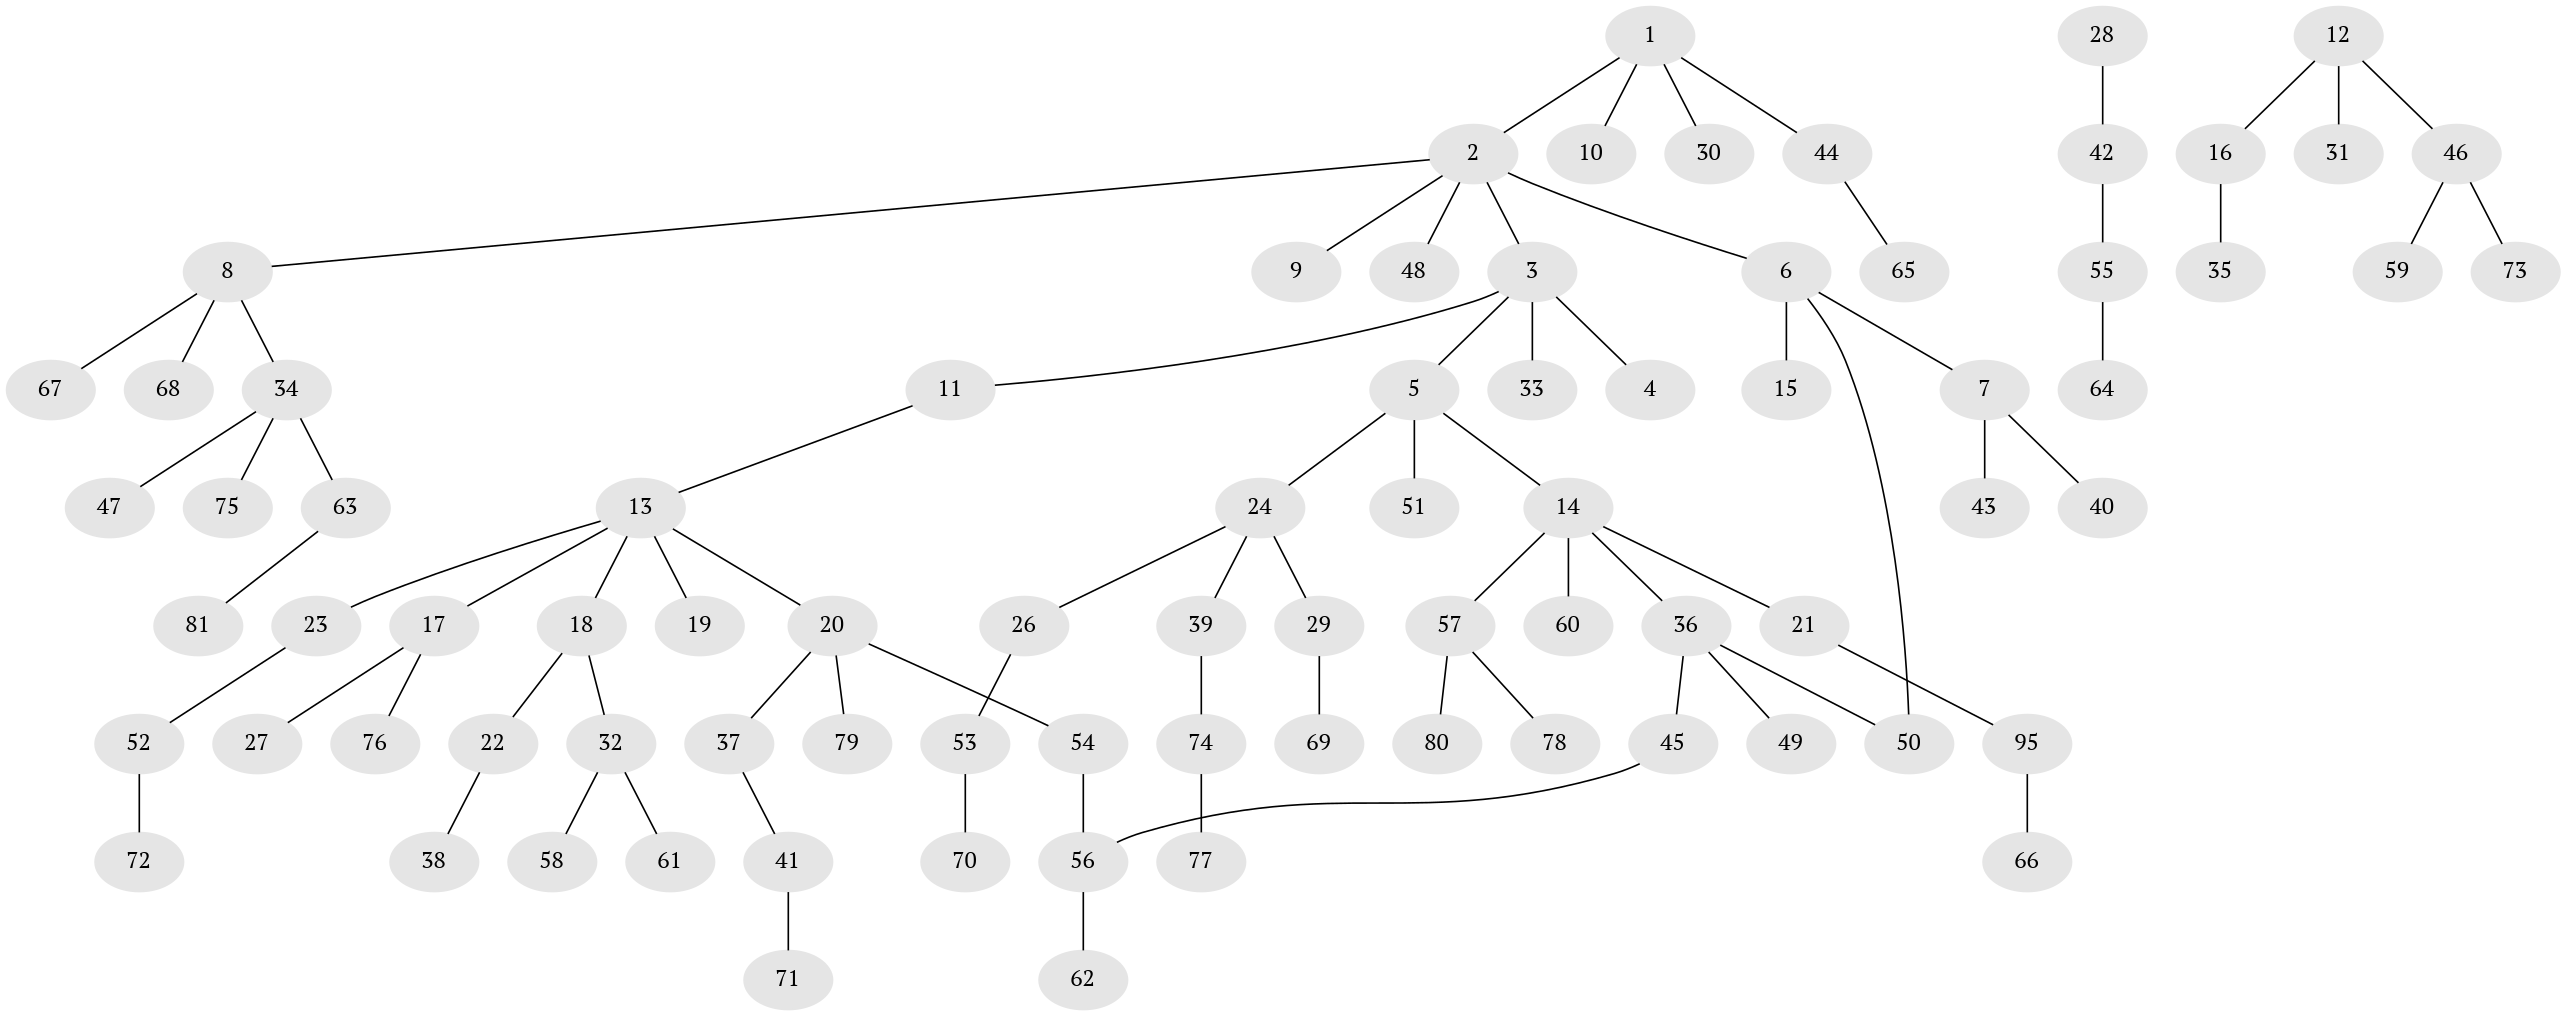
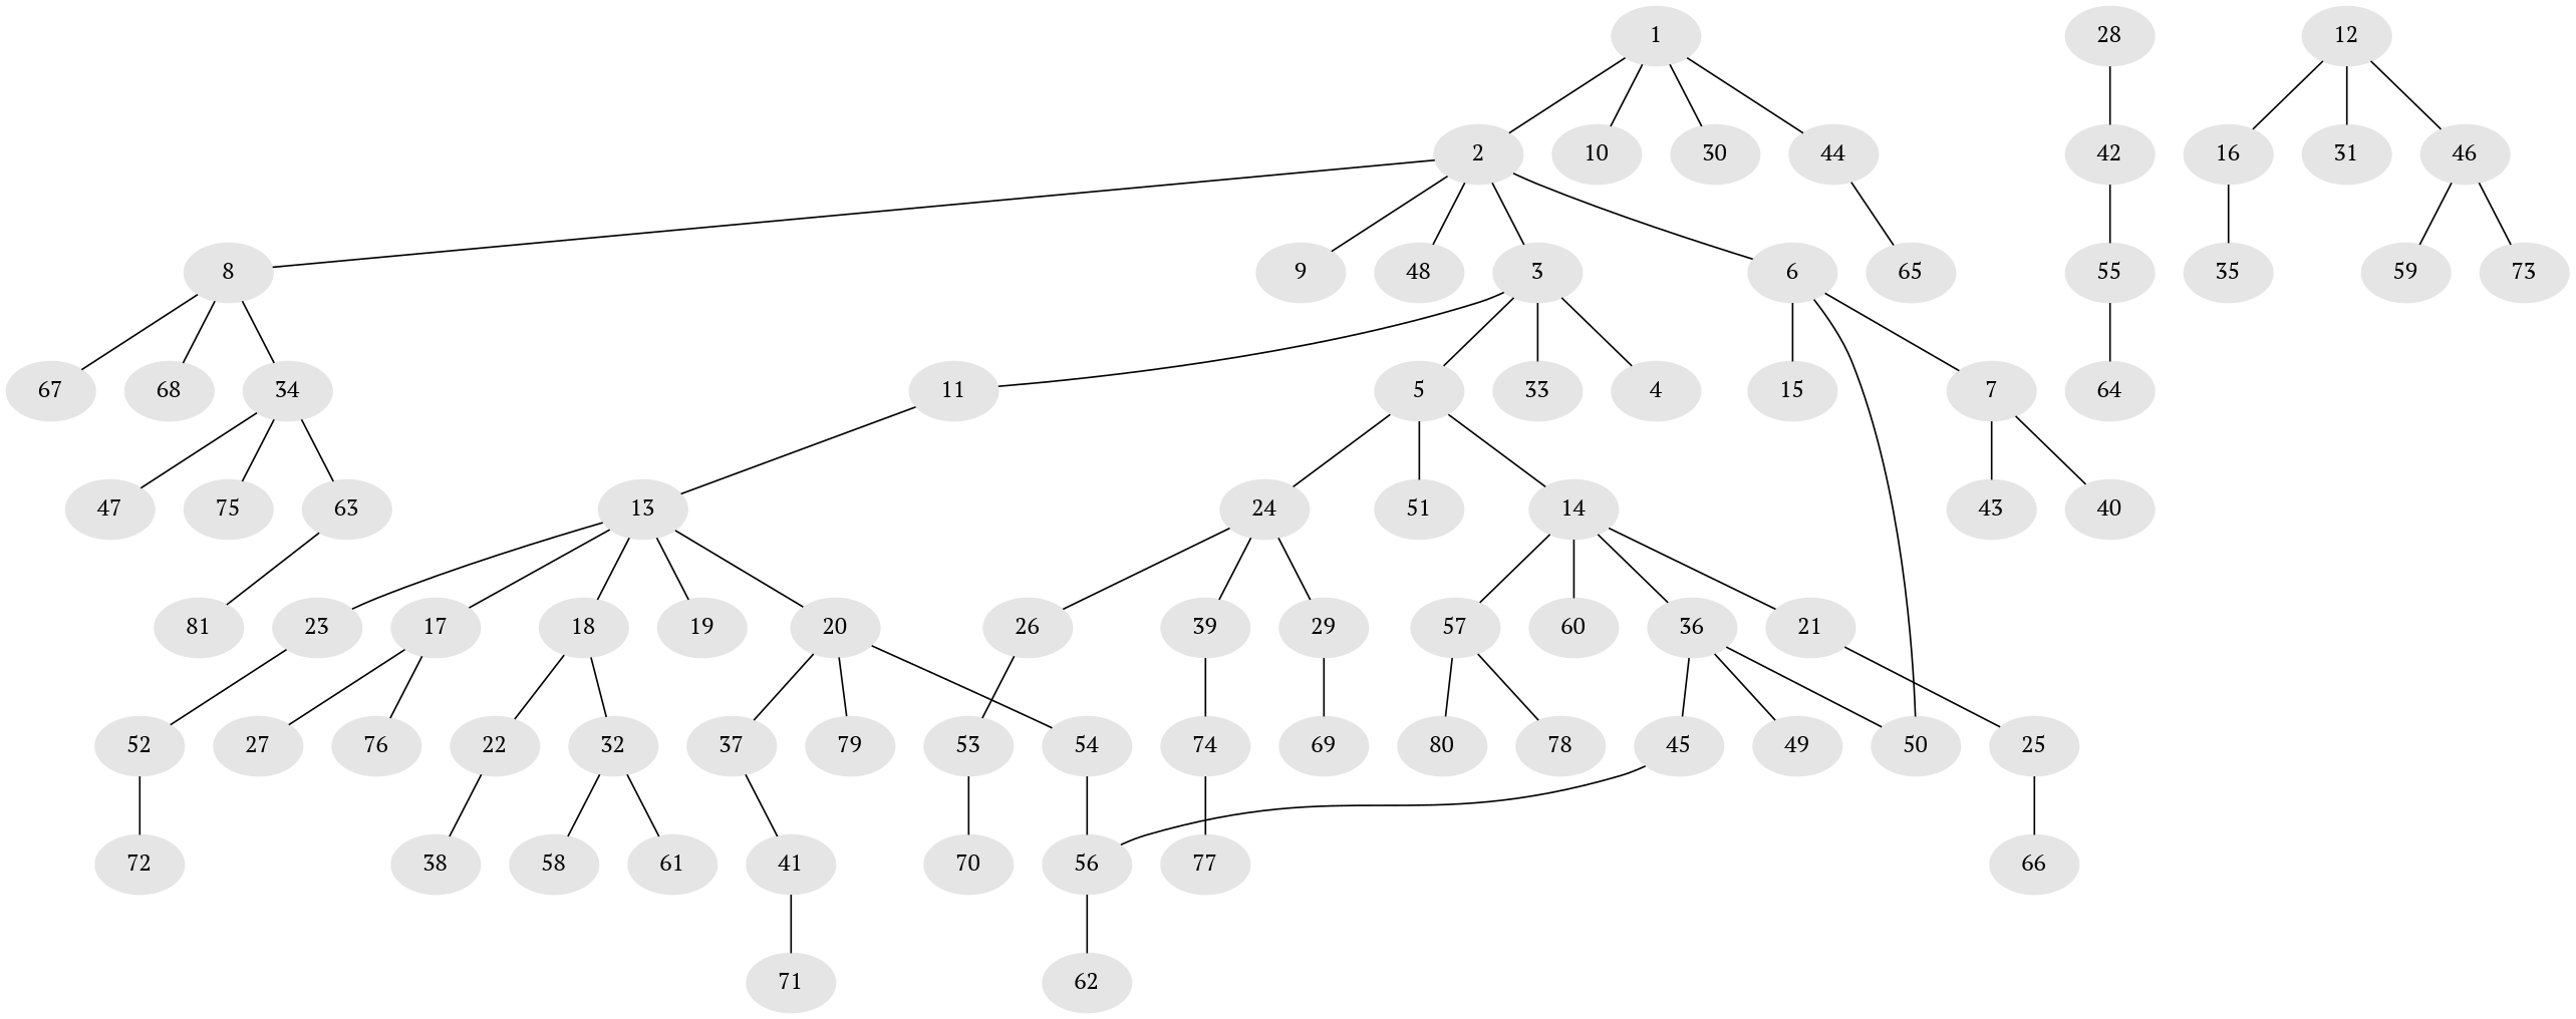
  graph {
    fontname="PT Serif"
    node [color=gray90 fontname="PT Serif" style=filled]
    edge [fontname="PT Serif"]
    1
    2
    10
    30
    44
    3
    6
    8
    9
    48
    65
    4
    5
    11
    33
    7
    15
    50
    34
    67
    68
    14
    24
    51
    13
    21
    36
    57
    60
    26
    29
    39
    28
    42
    40
    43
    12
    16
    31
    46
    47
    63
    75
    17
    18
    19
    20
    23
    35
    59
    73
    27
    76
    22
    32
    37
    54
    79
    52
-   25 [label=95]
+   25
    45
    49
    78
    80
    38
    58
    61
    41
    56
    66
    72
    53
    69
    74
    70
    55
    81
    71
    77
    64
    62
    1 -- 2
    1 -- 10
    1 -- 30
    1 -- 44
    2 -- 3
    2 -- 6
    2 -- 8
    2 -- 9
    2 -- 48
    44 -- 65
    3 -- 4
    3 -- 5
    3 -- 11
    3 -- 33
    6 -- 7
    6 -- 15
    6 -- 50
    8 -- 34
    8 -- 67
    8 -- 68
    5 -- 14
    5 -- 24
    5 -- 51
    11 -- 13
    7 -- 40
    7 -- 43
    34 -- 47
    34 -- 63
    34 -- 75
    14 -- 21
    14 -- 36
    14 -- 57
    14 -- 60
    24 -- 26
    24 -- 29
    24 -- 39
    13 -- 17
    13 -- 18
    13 -- 19
    13 -- 20
    13 -- 23
    21 -- 25
    36 -- 50
    36 -- 45
    36 -- 49
    57 -- 78
    57 -- 80
    26 -- 53
    29 -- 69
    39 -- 74
    28 -- 42
    42 -- 55
    12 -- 16
    12 -- 31
    12 -- 46
    16 -- 35
    46 -- 59
    46 -- 73
    63 -- 81
    17 -- 27
    17 -- 76
    18 -- 22
    18 -- 32
    20 -- 37
    20 -- 54
    20 -- 79
    23 -- 52
    22 -- 38
    32 -- 58
    32 -- 61
    37 -- 41
    54 -- 56
    52 -- 72
    25 -- 66
    45 -- 56
    41 -- 71
    56 -- 62
    53 -- 70
    74 -- 77
    55 -- 64
  }
